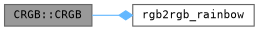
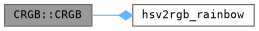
  digraph {
    rankdir=LR
    fontname="DejaVu Sans Mono"
    node [fontname="DejaVu Sans Mono" fontsize=10 shape=box style=filled]
    n1 [color=gray40 fillcolor=grey60 fontcolor=black height=0.2 label="CRGB::CRGB" width=0.4]
-   n2 [color=grey40 fillcolor=white height=0.2 label=rgb2rgb_rainbow width=0.4]
+   n2 [color=grey40 fillcolor=white height=0.2 label=hsv2rgb_rainbow width=0.4]
    n1 -> n2 [color=steelblue1 fontname="DejaVu Sans Mono" fontsize=10 labelfontname=Helvetica labelfontsize=10 style=solid arrowhead=diamond]
  }
